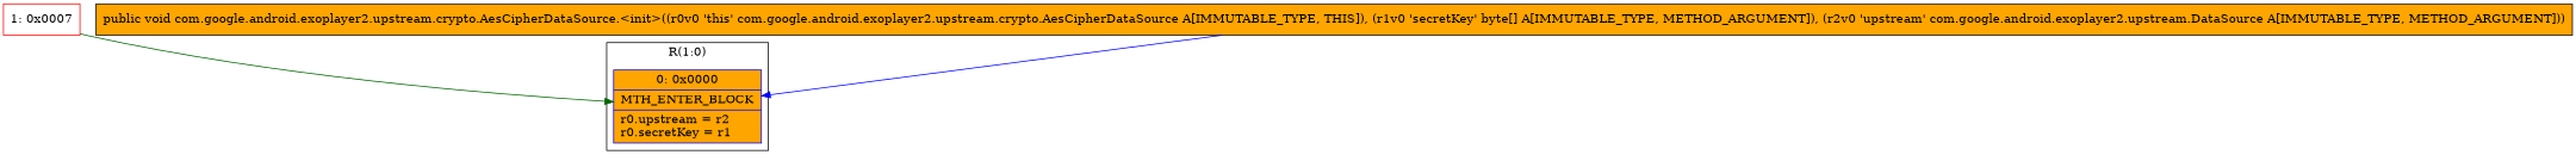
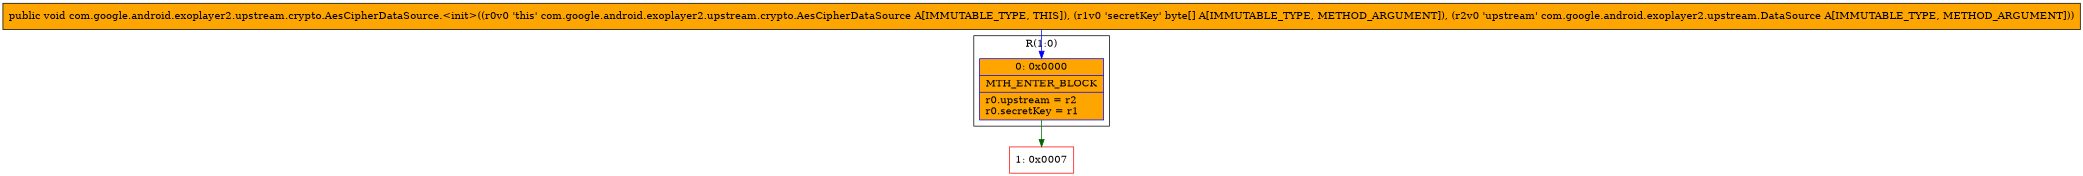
  digraph {
    node [shape=record style=filled fillcolor=orange]
    n1 [color=blue label="{0\:\ 0x0000|MTH_ENTER_BLOCK\l|r0.upstream = r2\lr0.secretKey = r1\l}"]
    n2 [color=red label="{1\:\ 0x0007}" fillcolor=white]
    n3 [label="{public void com.google.android.exoplayer2.upstream.crypto.AesCipherDataSource.\<init\>((r0v0 'this' com.google.android.exoplayer2.upstream.crypto.AesCipherDataSource A[IMMUTABLE_TYPE, THIS]), (r1v0 'secretKey' byte[] A[IMMUTABLE_TYPE, METHOD_ARGUMENT]), (r2v0 'upstream' com.google.android.exoplayer2.upstream.DataSource A[IMMUTABLE_TYPE, METHOD_ARGUMENT])) }"]
    subgraph cluster_1 {
      label="R(1:0)"
      n1
    }
-   n2 -> n1 [color=darkgreen]
+   n1 -> n2 [color=darkgreen]
    n3 -> n1 [color=blue]
  }
